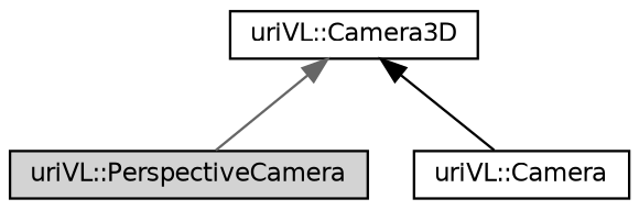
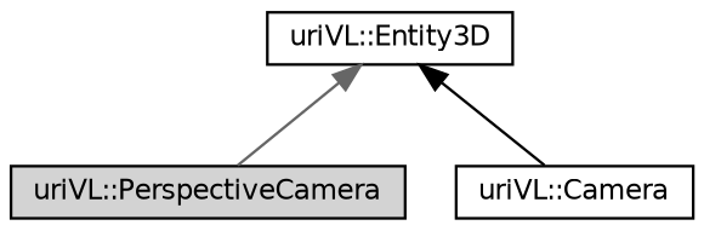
  digraph {
    node [color=black fillcolor=white fontname=Helvetica fontsize=10 shape=record style=filled]
    edge [dir=back fontname=Helvetica fontsize=10 labelfontname=Helvetica labelfontsize=10 style=solid]
    n1 [fillcolor=lightgrey fontcolor=black height=0.2 label="uriVL::PerspectiveCamera" width=0.4]
    n2 [height=0.2 label="uriVL::Camera" width=0.4]
-   n3 [height=0.2 label="uriVL::Camera3D" width=0.4]
+   n3 [height=0.2 label="uriVL::Entity3D" width=0.4]
    n3 -> n1 [color=gray40]
    n3 -> n2 [color=black]
  }
